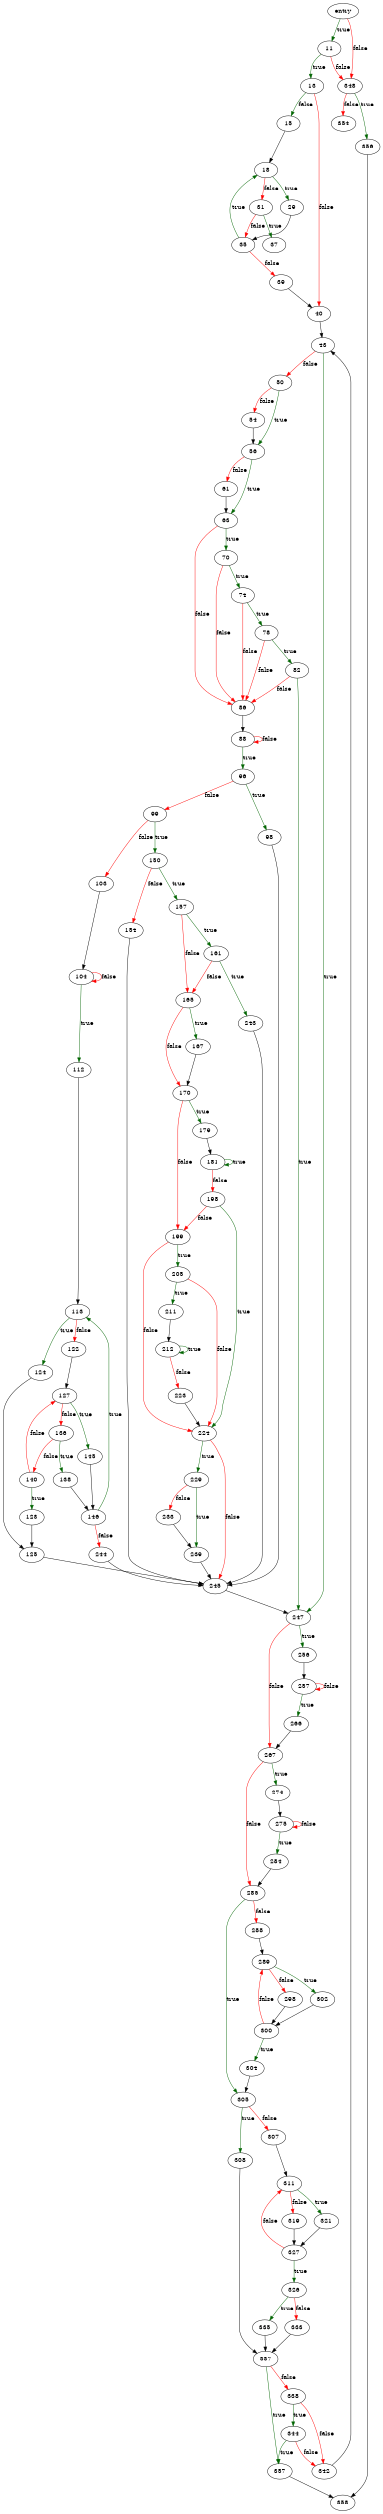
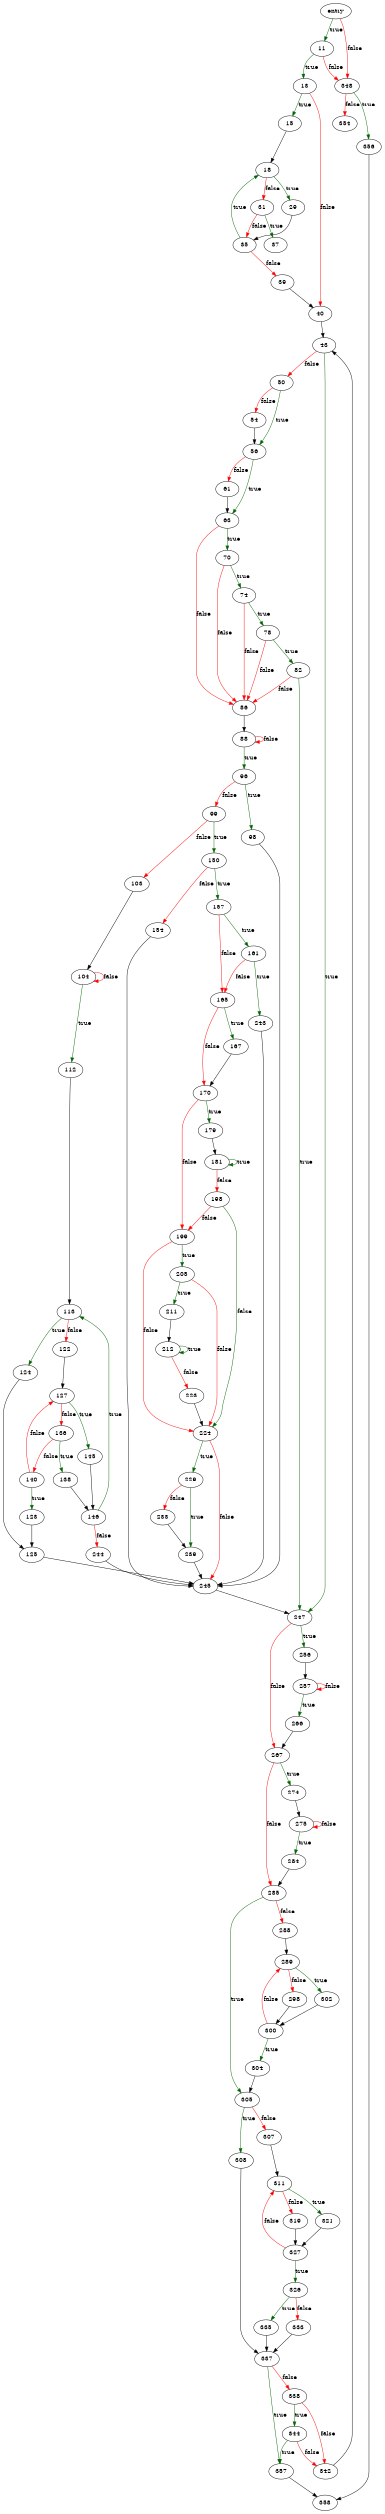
  digraph {
    edge [color=darkgreen]
    n1 [label=entry]
    11
    348
    13
    354
    356
    15
    40
    18
    43
    29
    31
    35
    37
    39
    50
    247
    54
    56
    256
    267
    61
    63
    70
    86
    74
    88
    78
    82
    96
    98
    99
    245
    103
    150
    104
    154
    157
    112
    113
    122
    124
    127
    125
    136
    145
    123
    138
    140
    146
    244
    161
    165
    243
    167
    170
    179
    199
    181
    224
    205
    198
    229
    211
    212
    223
    233
    239
    257
    274
    285
    266
    275
    288
    305
    284
    289
    307
    308
    298
    302
    300
    304
    311
    337
    319
    321
    338
    357
    n90 [label=327]
    326
    333
    335
    342
    344
    358
    n1 -> 11 [label=true]
    n1 -> 348 [color=red label=false]
    11 -> 348 [color=red label=false]
    11 -> 13 [label=true]
    348 -> 354 [color=red label=false]
    348 -> 356 [label=true]
-   13 -> 15 [label=false]
+   13 -> 15 [label=true]
    13 -> 40 [color=red label=false]
    356 -> 358 [color=""]
    15 -> 18 [color=""]
    40 -> 43 [color=""]
    18 -> 29 [label=true]
    18 -> 31 [color=red label=false]
    43 -> 50 [color=red label=false]
    43 -> 247 [label=true]
    29 -> 35 [color=""]
    31 -> 35 [color=red label=false]
    31 -> 37 [label=true]
    35 -> 18 [label=true]
    35 -> 39 [color=red label=false]
    39 -> 40 [color=""]
    50 -> 54 [color=red label=false]
    50 -> 56 [label=true]
    247 -> 256 [label=true]
    247 -> 267 [color=red label=false]
    54 -> 56 [color=""]
    56 -> 61 [color=red label=false]
    56 -> 63 [label=true]
    256 -> 257 [color=""]
    267 -> 274 [label=true]
    267 -> 285 [color=red label=false]
    61 -> 63 [color=""]
    63 -> 70 [label=true]
    63 -> 86 [color=red label=false]
    70 -> 86 [color=red label=false]
    70 -> 74 [label=true]
    86 -> 88 [color=""]
    74 -> 86 [color=red label=false]
    74 -> 78 [label=true]
    88 -> 88 [color=red label=false]
    88 -> 96 [label=true]
    78 -> 86 [color=red label=false]
    78 -> 82 [label=true]
    82 -> 247 [label=true]
    82 -> 86 [color=red label=false]
    96 -> 98 [label=true]
    96 -> 99 [color=red label=false]
    98 -> 245 [color=""]
    99 -> 103 [color=red label=false]
    99 -> 150 [label=true]
    245 -> 247 [color=""]
    103 -> 104 [color=""]
    150 -> 154 [color=red label=false]
    150 -> 157 [label=true]
    104 -> 104 [color=red label=false]
    104 -> 112 [label=true]
    154 -> 245 [color=""]
    157 -> 161 [label=true]
    157 -> 165 [color=red label=false]
    112 -> 113 [color=""]
    113 -> 122 [color=red label=false]
    113 -> 124 [label=true]
    122 -> 127 [color=""]
    124 -> 125 [color=""]
    127 -> 136 [color=red label=false]
    127 -> 145 [label=true]
    125 -> 245 [color=""]
    136 -> 138 [label=true]
    136 -> 140 [color=red label=false]
    145 -> 146 [color=""]
    123 -> 125 [color=""]
    138 -> 146 [color=""]
    140 -> 127 [color=red label=false]
    140 -> 123 [label=true]
    146 -> 113 [label=true]
    146 -> 244 [color=red label=false]
    244 -> 245 [color=""]
    161 -> 165 [color=red label=false]
    161 -> 243 [label=true]
    165 -> 167 [label=true]
    165 -> 170 [color=red label=false]
    243 -> 245 [color=""]
    167 -> 170 [color=""]
    170 -> 179 [label=true]
    170 -> 199 [color=red label=false]
    179 -> 181 [color=""]
    199 -> 224 [color=red label=false]
    199 -> 205 [label=true]
    181 -> 181 [label=true]
    181 -> 198 [color=red label=false]
    224 -> 245 [color=red label=false]
    224 -> 229 [label=true]
    205 -> 224 [color=red label=false]
    205 -> 211 [label=true]
    198 -> 199 [color=red label=false]
-   198 -> 224 [label=true]
+   198 -> 224 [label=false]
    229 -> 233 [color=red label=false]
    229 -> 239 [label=true]
    211 -> 212 [color=""]
    212 -> 212 [label=true]
    212 -> 223 [color=red label=false]
    223 -> 224 [color=""]
    233 -> 239 [color=""]
    239 -> 245 [color=""]
    257 -> 257 [color=red label=false]
    257 -> 266 [label=true]
    274 -> 275 [color=""]
    285 -> 288 [color=red label=false]
    285 -> 305 [label=true]
    266 -> 267 [color=""]
    275 -> 275 [color=red label=false]
    275 -> 284 [label=true]
    288 -> 289 [color=""]
    305 -> 307 [color=red label=false]
    305 -> 308 [label=true]
    284 -> 285 [color=""]
    289 -> 298 [color=red label=false]
    289 -> 302 [label=true]
    307 -> 311 [color=""]
    308 -> 337 [color=""]
    298 -> 300 [color=""]
    302 -> 300 [color=""]
    300 -> 289 [color=red label=false]
    300 -> 304 [label=true]
    304 -> 305 [color=""]
    311 -> 319 [color=red label=false]
    311 -> 321 [label=true]
    337 -> 338 [color=red label=false]
    337 -> 357 [label=true]
    319 -> n90 [color=""]
    321 -> n90 [color=""]
    338 -> 342 [color=red label=false]
    338 -> 344 [label=true]
    357 -> 358 [color=""]
    n90 -> 311 [color=red label=false]
    n90 -> 326 [label=true]
    326 -> 333 [color=red label=false]
    326 -> 335 [label=true]
    333 -> 337 [color=""]
    335 -> 337 [color=""]
    342 -> 43 [color=""]
    344 -> 357 [label=true]
    344 -> 342 [color=red label=false]
  }
